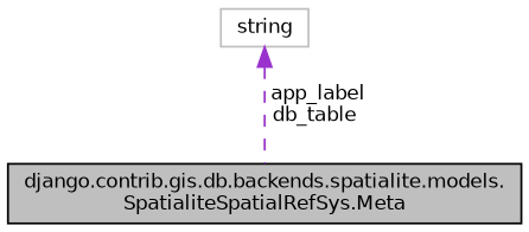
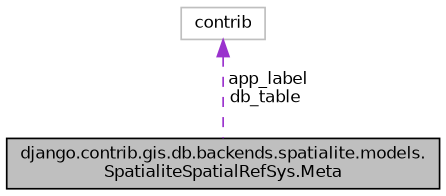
  digraph {
    node [fontname=Helvetica fontsize=10 shape=record style=filled]
    n1 [color=black fillcolor=grey75 fontcolor=black height=0.2 label="django.contrib.gis.db.backends.spatialite.models.\lSpatialiteSpatialRefSys.Meta" width=0.4]
-   n2 [color=grey75 fillcolor=white height=0.2 label=string width=0.4]
+   n2 [color=grey75 fillcolor=white height=0.2 label=contrib width=0.4]
    n2 -> n1 [color=darkorchid3 dir=back fontname=Helvetica fontsize=10 label=" app_label\ndb_table" labelfontname=Helvetica labelfontsize=10 style=dashed]
  }
